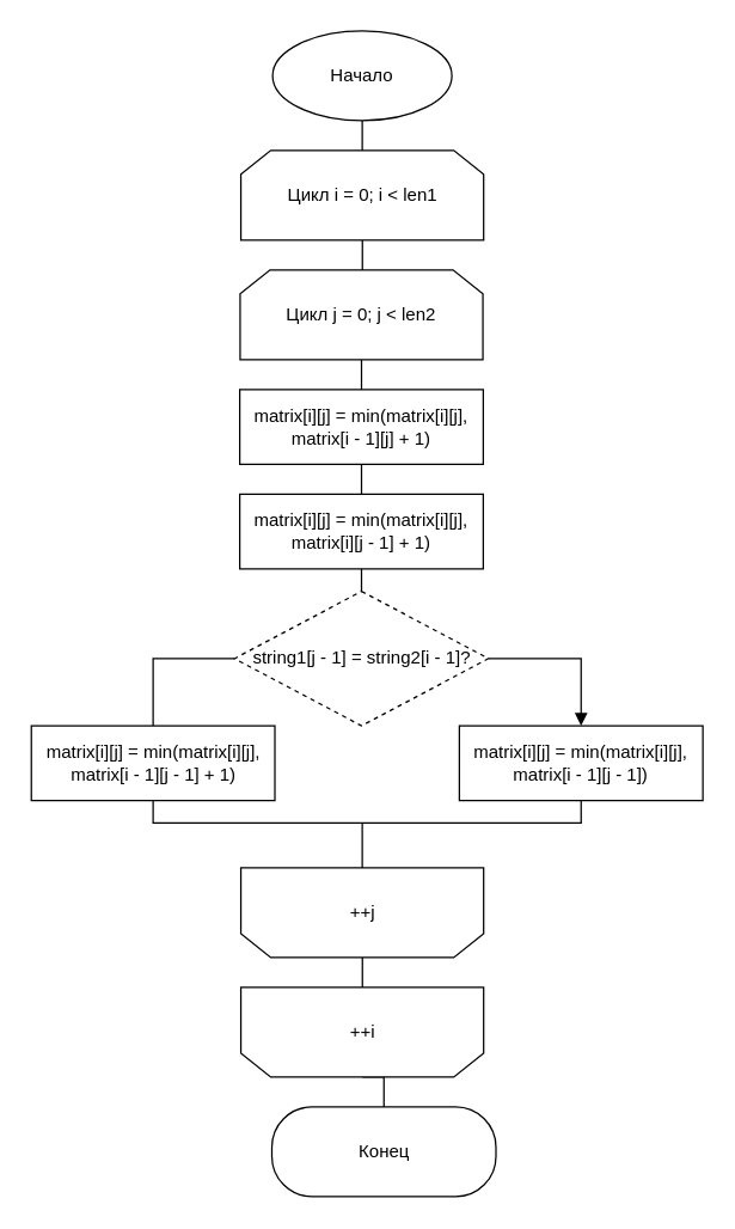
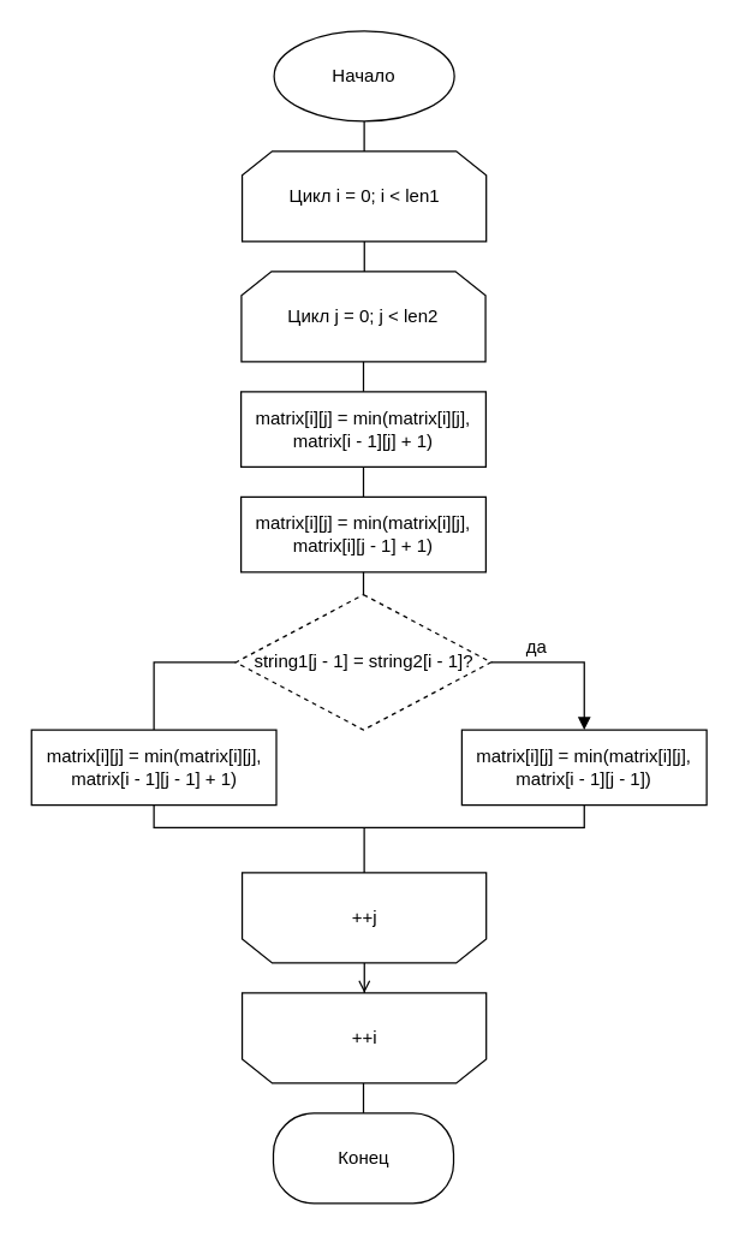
  <mxCell id="0" />
  <mxCell id="1" parent="0" />
  <mxCell id="2" style="edgeStyle=orthogonalEdgeStyle;rounded=0;orthogonalLoop=1;jettySize=auto;html=1;exitX=0.5;exitY=1;exitDx=0;exitDy=0;entryX=0.5;entryY=0;entryDx=0;entryDy=0;endArrow=none;endFill=0;" edge="1" parent="1" source="3" target="13"><mxGeometry relative="1" as="geometry" /></mxCell>
  <mxCell id="3" value="Начало" style="ellipse;whiteSpace=wrap;html=1;arcSize=45;" parent="1" vertex="1"><mxGeometry x="182" y="20" width="120" height="60" as="geometry" /></mxCell>
  <mxCell id="4" value="" style="edgeStyle=orthogonalEdgeStyle;rounded=0;orthogonalLoop=1;jettySize=auto;html=1;endArrow=none;endFill=0;" edge="1" parent="1" source="5" target="24"><mxGeometry relative="1" as="geometry" /></mxCell>
- <mxCell id="5" value="Конец" style="rounded=1;whiteSpace=wrap;html=1;arcSize=45;" parent="1" vertex="1"><mxGeometry x="181.5" y="740" width="150" height="60" as="geometry" /></mxCell>
+ <mxCell id="5" value="Конец" style="rounded=1;whiteSpace=wrap;html=1;arcSize=45;" parent="1" vertex="1"><mxGeometry x="181.5" y="740" width="120" height="60" as="geometry" /></mxCell>
  <mxCell id="6" style="edgeStyle=orthogonalEdgeStyle;rounded=0;orthogonalLoop=1;jettySize=auto;html=1;exitX=0;exitY=0.5;exitDx=0;exitDy=0;entryX=0.5;entryY=0;entryDx=0;entryDy=0;endArrow=none;endFill=0;" parent="1" source="9" target="19" edge="1"><mxGeometry relative="1" as="geometry"><mxPoint x="102" y="490" as="targetPoint" /></mxGeometry></mxCell>
  <mxCell id="7" style="edgeStyle=orthogonalEdgeStyle;rounded=0;orthogonalLoop=1;jettySize=auto;html=1;exitX=1;exitY=0.5;exitDx=0;exitDy=0;endArrow=block;endFill=1;entryX=0.5;entryY=0;entryDx=0;entryDy=0;" parent="1" source="9" target="20" edge="1"><mxGeometry relative="1" as="geometry"><mxPoint x="437" y="500" as="targetPoint" /></mxGeometry></mxCell>
  <mxCell id="8" value="" style="edgeStyle=orthogonalEdgeStyle;rounded=0;orthogonalLoop=1;jettySize=auto;html=1;endArrow=none;endFill=0;" edge="1" parent="1" source="9" target="18"><mxGeometry relative="1" as="geometry" /></mxCell>
  <mxCell id="9" value="string1[j - 1] = string2[i - 1]?" style="rhombus;whiteSpace=wrap;html=1;rounded=0;dashed=1;" parent="1" vertex="1"><mxGeometry x="156.5" y="395" width="170" height="90" as="geometry" /></mxCell>
  <mxCell id="10" style="edgeStyle=orthogonalEdgeStyle;rounded=0;orthogonalLoop=1;jettySize=auto;html=1;exitX=0.5;exitY=1;exitDx=0;exitDy=0;" parent="1" source="3" target="3" edge="1"><mxGeometry relative="1" as="geometry" /></mxCell>
+ <mxCell id="11" value="да" style="text;html=1;strokeColor=none;fillColor=none;align=center;verticalAlign=middle;whiteSpace=wrap;rounded=0;" parent="1" vertex="1"><mxGeometry x="326.5" y="420" width="60" height="20" as="geometry" /></mxCell>
  <mxCell id="12" value="" style="edgeStyle=orthogonalEdgeStyle;rounded=0;orthogonalLoop=1;jettySize=auto;html=1;endArrow=none;endFill=0;" edge="1" parent="1" source="13" target="17"><mxGeometry relative="1" as="geometry" /></mxCell>
  <mxCell id="13" value="Цикл i = 0; i &amp;lt; len1" style="shape=loopLimit;whiteSpace=wrap;html=1;" vertex="1" parent="1"><mxGeometry x="160.75" y="100" width="162.5" height="60" as="geometry" /></mxCell>
  <mxCell id="14" value="" style="edgeStyle=orthogonalEdgeStyle;rounded=0;orthogonalLoop=1;jettySize=auto;html=1;endArrow=none;endFill=0;" edge="1" parent="1" source="16" target="17"><mxGeometry relative="1" as="geometry" /></mxCell>
  <mxCell id="15" value="" style="edgeStyle=orthogonalEdgeStyle;rounded=0;orthogonalLoop=1;jettySize=auto;html=1;endArrow=none;endFill=0;" edge="1" parent="1" source="16" target="18"><mxGeometry relative="1" as="geometry" /></mxCell>
  <mxCell id="16" value="matrix[i][j] = min(matrix[i][j], matrix[i - 1][j] + 1)" style="rounded=0;whiteSpace=wrap;html=1;" vertex="1" parent="1"><mxGeometry x="160" y="260" width="163" height="50" as="geometry" /></mxCell>
  <mxCell id="17" value="Цикл j = 0; j &amp;lt; len2" style="shape=loopLimit;whiteSpace=wrap;html=1;" vertex="1" parent="1"><mxGeometry x="160.25" y="180" width="162.5" height="60" as="geometry" /></mxCell>
  <mxCell id="18" value="matrix[i][j] = min(matrix[i][j], matrix[i][j - 1] + 1)" style="rounded=0;whiteSpace=wrap;html=1;" vertex="1" parent="1"><mxGeometry x="160" y="330" width="163" height="50" as="geometry" /></mxCell>
  <mxCell id="19" value="matrix[i][j] = min(matrix[i][j], matrix[i - 1][j - 1] + 1)" style="rounded=0;whiteSpace=wrap;html=1;" vertex="1" parent="1"><mxGeometry x="20.5" y="485" width="163" height="50" as="geometry" /></mxCell>
  <mxCell id="20" value="matrix[i][j] = min(matrix[i][j], matrix[i - 1][j - 1])" style="rounded=0;whiteSpace=wrap;html=1;" vertex="1" parent="1"><mxGeometry x="307" y="485" width="163" height="50" as="geometry" /></mxCell>
  <mxCell id="21" style="edgeStyle=orthogonalEdgeStyle;rounded=0;orthogonalLoop=1;jettySize=auto;html=1;exitX=0.5;exitY=1;exitDx=0;exitDy=0;endArrow=none;endFill=0;" edge="1" parent="1" source="23"><mxGeometry relative="1" as="geometry"><mxPoint x="242.25" y="580" as="targetPoint" /></mxGeometry></mxCell>
- <mxCell id="22" value="" style="edgeStyle=orthogonalEdgeStyle;rounded=0;orthogonalLoop=1;jettySize=auto;html=1;endArrow=none;endFill=0;" edge="1" parent="1" source="23" target="24"><mxGeometry relative="1" as="geometry" /></mxCell>
+ <mxCell id="22" value="" style="edgeStyle=orthogonalEdgeStyle;rounded=0;orthogonalLoop=1;jettySize=auto;html=1;endArrow=open;endFill=0;" edge="1" parent="1" source="23" target="24"><mxGeometry relative="1" as="geometry" /></mxCell>
  <mxCell id="23" value="++j" style="shape=loopLimit;whiteSpace=wrap;html=1;direction=west;" vertex="1" parent="1"><mxGeometry x="160.75" y="580" width="162.5" height="60" as="geometry" /></mxCell>
  <mxCell id="24" value="++i" style="shape=loopLimit;whiteSpace=wrap;html=1;direction=west;" vertex="1" parent="1"><mxGeometry x="160.75" y="660" width="162.5" height="60" as="geometry" /></mxCell>
  <mxCell id="25" value="" style="endArrow=none;html=1;rounded=0;edgeStyle=orthogonalEdgeStyle;entryX=0.5;entryY=1;entryDx=0;entryDy=0;exitX=0.5;exitY=1;exitDx=0;exitDy=0;" edge="1" parent="1" source="19" target="20"><mxGeometry width="50" height="50" relative="1" as="geometry"><mxPoint x="227" y="640" as="sourcePoint" /><mxPoint x="277" y="590" as="targetPoint" /><Array as="points"><mxPoint x="102" y="550" /><mxPoint x="389" y="550" /><mxPoint x="389" y="535" /></Array></mxGeometry></mxCell>
  <mxCell id="26" value="" style="endArrow=none;html=1;rounded=0;edgeStyle=orthogonalEdgeStyle;exitX=0.5;exitY=1;exitDx=0;exitDy=0;" edge="1" parent="1" source="23"><mxGeometry width="50" height="50" relative="1" as="geometry"><mxPoint x="227" y="560" as="sourcePoint" /><mxPoint x="242" y="550" as="targetPoint" /></mxGeometry></mxCell>
